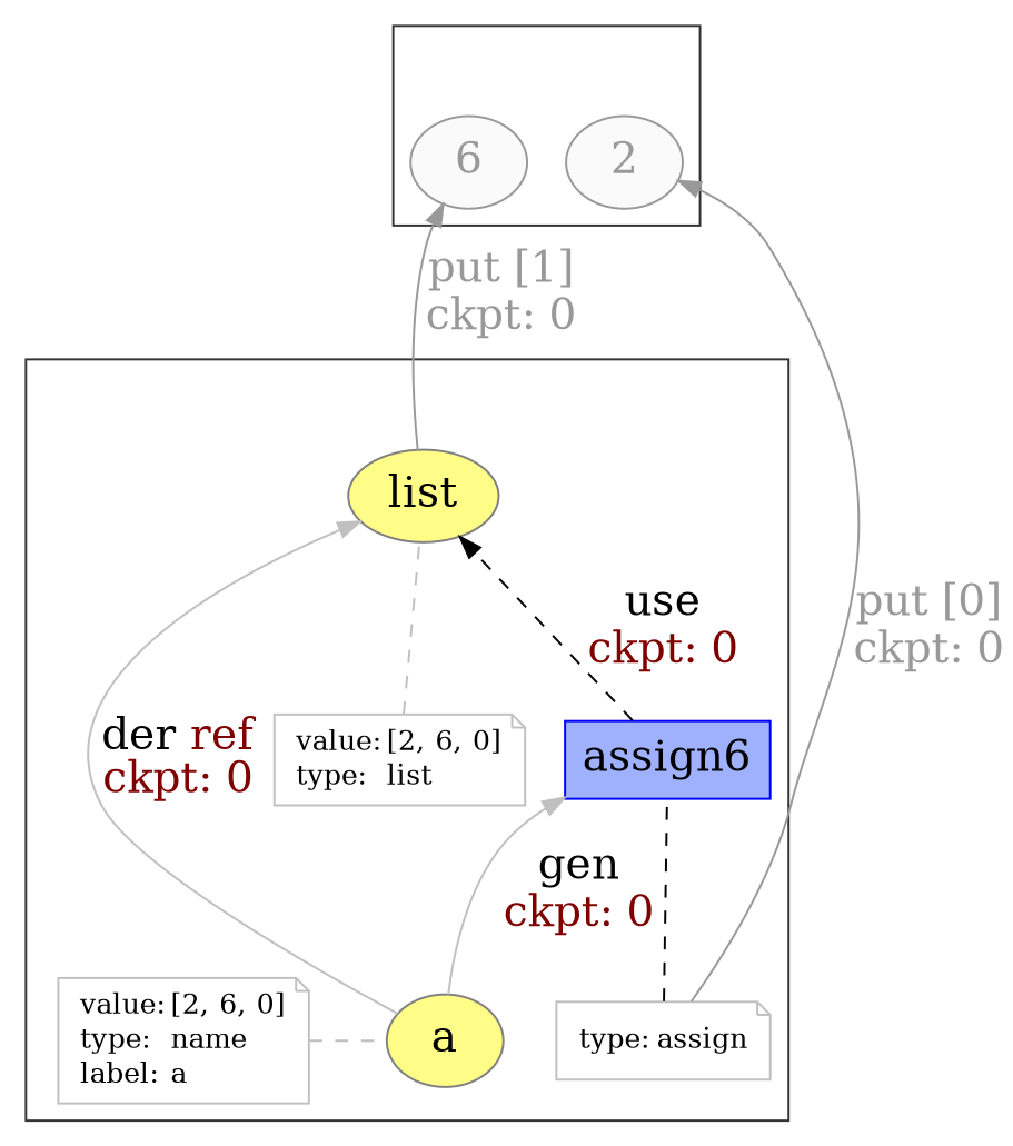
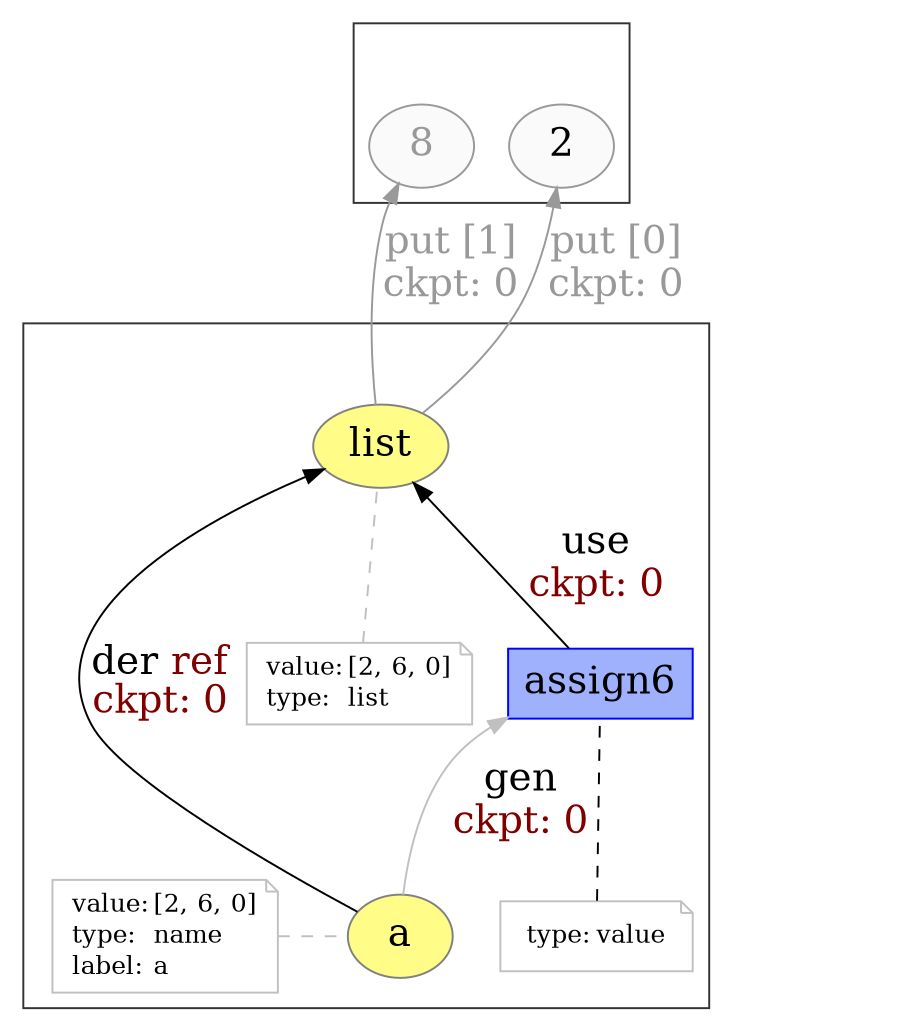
  digraph {
    newrank=true
    rankdir=BT
    splines=spline
    node [color=gray fontsize=20 style=filled]
    edge [color=black fontsize=20 labelangle=60.0 labeldistance=1 rotation=20]
    n1 [color="#808080" fillcolor="#FFFC87" label=a]
    n2 [fontcolor=black fontsize=13 label=<<TABLE cellpadding="0" border="0"> 	<TR> 	    <TD align="left">value:</TD> 	    <TD align="left">[2, 6, 0]</TD> 	</TR> 	<TR> 	    <TD align="left">type:</TD> 	    <TD align="left">name</TD> 	</TR> 	<TR> 	    <TD align="left">label:</TD> 	    <TD align="left">a</TD> 	</TR> </TABLE>> shape=note style=""]
    n3 [color="#808080" fillcolor="#FFFC87" label=list]
    n4 [color="#0000FF" fillcolor="#9FB1FC" label=assign6 shape=polygon sides=4]
    n5 [fontcolor=black fontsize=13 label=<<TABLE cellpadding="0" border="0"> 	<TR> 	    <TD align="left">value:</TD> 	    <TD align="left">[2, 6, 0]</TD> 	</TR> 	<TR> 	    <TD align="left">type:</TD> 	    <TD align="left">list</TD> 	</TR> </TABLE>> shape=note style=""]
-   n6 [fontcolor=black fontsize=13 label=<<TABLE cellpadding="0" border="0"> 	<TR> 	    <TD align="left">type:</TD> 	    <TD align="left">assign</TD> 	</TR> </TABLE>> shape=note style=""]
-   n7 [color="#999999" fillcolor="#FAFAFA" fontcolor="#999999" label=2]
-   n8 [color="#999999" fillcolor="#FAFAFA" fontcolor="#999999" label=6]
+   n6 [fontcolor=black fontsize=13 label=<<TABLE cellpadding="0" border="0"> 	<TR> 	    <TD align="left">type:</TD> 	    <TD align="left">value</TD> 	</TR> </TABLE>> shape=note style=""]
+   n7 [color="#999999" fillcolor="#FAFAFA" fontcolor=black label=2]
+   n8 [color="#999999" fillcolor="#FAFAFA" fontcolor="#999999" label=8]
    subgraph sub_1 {
      rank=same
      n1
      n2
    }
    subgraph cluster_2 {
      color="#333333"
      fontcolor=white
      fontsize=24
      label=Assign
      labeljust=r
      labelloc=b
      n1
      n2
      n3
      n4
      n5
      n6
    }
    subgraph cluster_3 {
      color="#333333"
      fontcolor=white
      fontsize=24
      label=Member
      labeljust=r
      labelloc=b
      n7
      n8
    }
-   n1 -> n3 [color=gray label=<<font color="black">der</font><font color="#800000">&nbsp;ref<br/>ckpt:&nbsp;0</font>>]
+   n1 -> n3 [label=<<font color="black">der</font><font color="#800000">&nbsp;ref<br/>ckpt:&nbsp;0</font>>]
    n1 -> n4 [color=gray label=<<font color="black">gen</font><font color="#800000"><br/>ckpt:&nbsp;0</font>>]
    n2 -> n1 [arrowhead=none color=gray style=dashed fontsize="" labelangle="" labeldistance="" rotation=""]
-   n6 -> n7 [color="#999999" fontcolor="#999999" label="put [0]\nckpt: 0"]
+   n3 -> n7 [color="#999999" fontcolor="#999999" label="put [0]\nckpt: 0"]
    n3 -> n8 [color="#999999" fontcolor="#999999" label="put [1]\nckpt: 0"]
-   n4 -> n3 [label=<<font color="black">use</font><font color="#800000"><br/>ckpt:&nbsp;0</font>> style=dashed]
+   n4 -> n3 [label=<<font color="black">use</font><font color="#800000"><br/>ckpt:&nbsp;0</font>>]
    n5 -> n3 [arrowhead=none color=gray style=dashed fontsize="" labelangle="" labeldistance="" rotation=""]
    n6 -> n4 [arrowhead=none style=dashed fontsize="" labelangle="" labeldistance="" rotation=""]
  }
